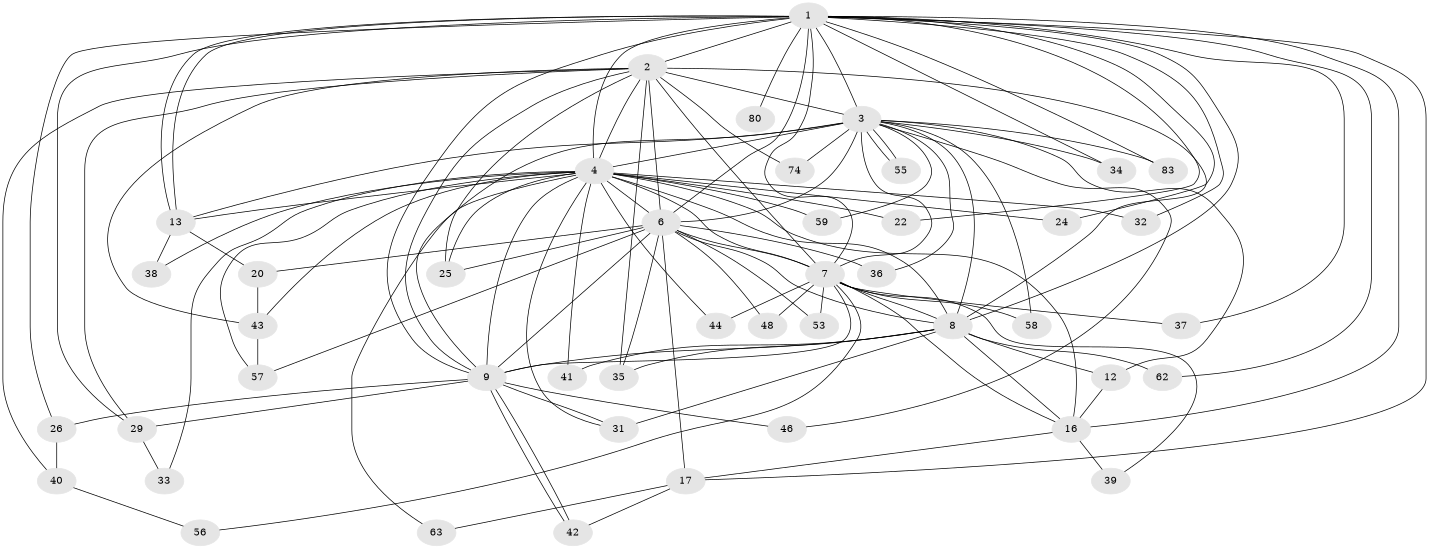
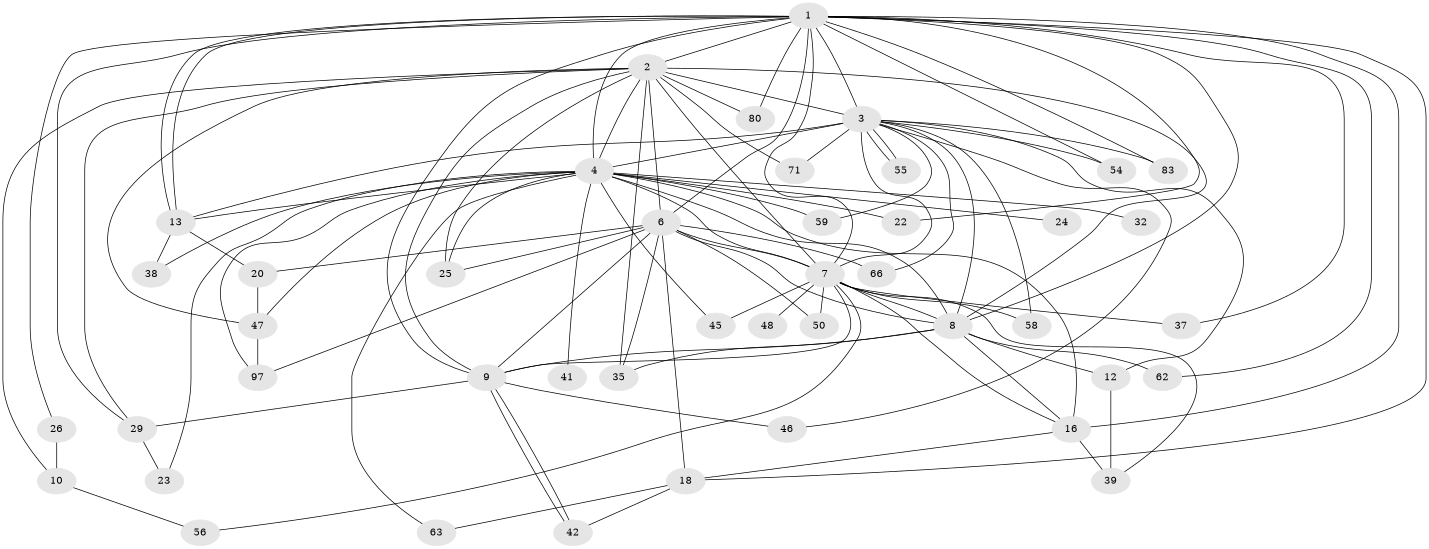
  graph {
    node [color=gray90 style=filled]
    1
    2
    3
    4 [super="+69+75+61+27+5+54"]
    6 [super="+66+89+11+14+10+23"]
    7 [super="+64+70"]
    8 [super="+90+60"]
    9
    13 [super="+44"]
    16 [super="+21+88+74+38"]
-   18 [label=17]
+   18
    22
    24
    26
    29 [super="+93"]
    32
-   34
+   34 [label=54]
    37
    62
    80
    83
    25 [super="+50"]
    35
-   40
-   47 [super="+51" label=43]
-   71 [label=74]
+   40 [label=10]
+   47 [super="+51"]
+   71
    12
-   36
+   36 [label=66]
    46
    55
    58 [super="+67"]
    59
    n33 [label=38]
-   31
-   33
+   33 [label=23]
    41
-   45 [label=44]
-   57
+   45
+   57 [label=97]
    63
    20
    48
-   53
+   53 [label=50]
    39
    56
    42 [super="+68"]
    1 -- 2
    1 -- 3
    1 -- 4 [weight=4]
    1 -- 6 [weight=3]
    1 -- 7 [weight=2]
    1 -- 8
    1 -- 9
    1 -- 13
    1 -- 13
    1 -- 16 [weight=2]
    1 -- 18
    1 -- 22
-   1 -- 24
    1 -- 26
    1 -- 29
-   1 -- 32
    1 -- 34
    1 -- 37
    1 -- 62
    1 -- 80
    1 -- 83
    2 -- 3
    2 -- 4 [weight=4]
    2 -- 6 [weight=3]
    2 -- 7 [weight=2]
    2 -- 8
    2 -- 9
    2 -- 29
+   2 -- 80
    2 -- 25
    2 -- 35
    2 -- 40
    2 -- 47
    2 -- 71
    3 -- 4 [weight=5]
-   3 -- 6 [weight=2]
    3 -- 7 [weight=2]
    3 -- 8
-   3 -- 9
    3 -- 13
    3 -- 34
    3 -- 83
    3 -- 71
    3 -- 12
    3 -- 36
    3 -- 46
    3 -- 55
    3 -- 55
    3 -- 58
    3 -- 59
-   4 -- 6 [weight=11]
    4 -- 7 [weight=2]
    4 -- 8 [weight=4]
-   4 -- 9 [weight=3]
    4 -- 13
    4 -- 16 [weight=2]
    4 -- 22
    4 -- 24
    4 -- 32
    4 -- 25
    4 -- 47
    4 -- 59
    4 -- n33 [weight=2]
-   4 -- 31
    4 -- 33
    4 -- 41
    4 -- 45
    4 -- 57
    4 -- 63
    6 -- 7 [weight=3]
    6 -- 8 [weight=3]
    6 -- 9 [weight=2]
    6 -- 18 [weight=2]
    6 -- 25 [weight=2]
    6 -- 35
    6 -- 36
    6 -- 57
    6 -- 20
-   6 -- 48
    6 -- 53
    7 -- 8
    7 -- 9
    7 -- 16
    7 -- 37
    7 -- 58
    7 -- 45
    7 -- 48
    7 -- 53
    7 -- 39
    7 -- 56
    8 -- 9
    8 -- 16
    8 -- 62
    8 -- 35
    8 -- 12
-   8 -- 31
-   8 -- 41
-   9 -- 26
    9 -- 29
    9 -- 46
-   9 -- 31
    9 -- 42
    9 -- 42
    13 -- n33
    13 -- 20
    16 -- 18
    16 -- 39
    18 -- 63
    18 -- 42
    26 -- 40
    29 -- 33
    40 -- 56
    47 -- 57
-   12 -- 16
+   12 -- 39
    20 -- 47
  }
